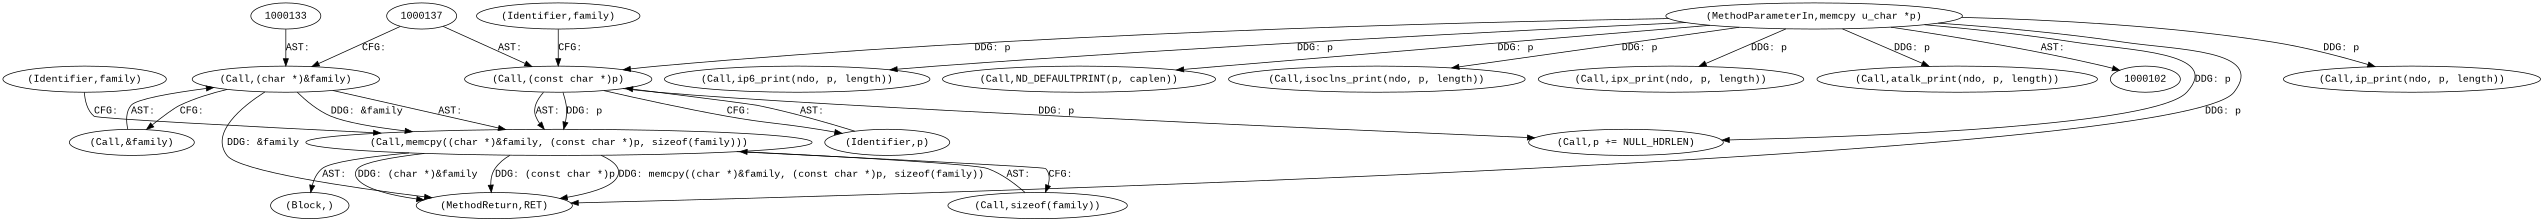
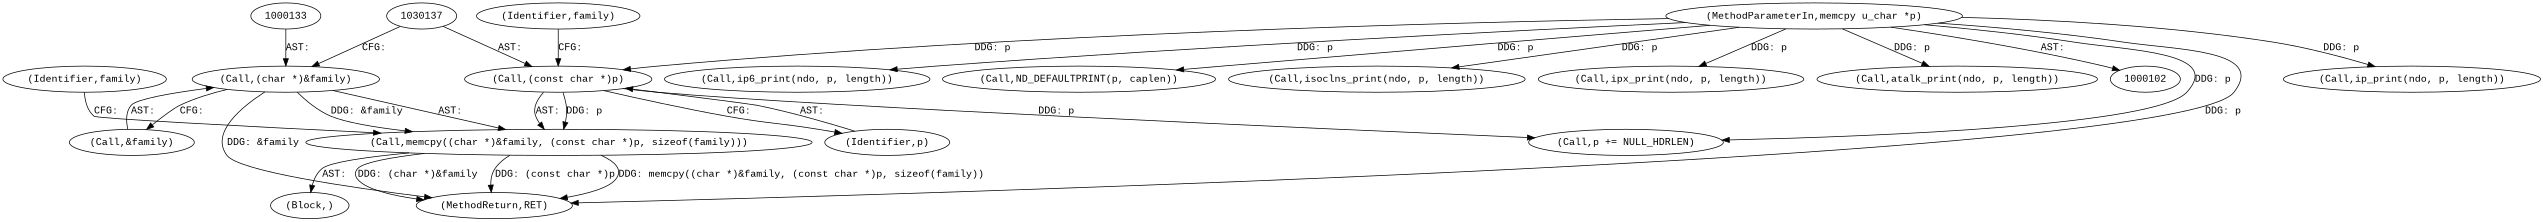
  digraph {
    fontname="Liberation Mono"
    node [fontname="Liberation Mono"]
    edge [fontname="Liberation Mono"]
    n1 [label="(Call,memcpy((char *)&family, (const char *)p, sizeof(family)))"]
-   n2 [label="(Call,sizeof(family))"]
    n3 [label="(Block,)"]
    n4 [label="(MethodReturn,RET)"]
    n5 [label="(Call,(char *)&family)"]
    n6 [label="(Call,&family)"]
    n7 [label="(Call,(const char *)p)"]
    n8 [label="(Call,p += NULL_HDRLEN)"]
    n9 [label="(Identifier,p)"]
    n10 [label="(MethodParameterIn,memcpy u_char *p)"]
    n11 [label="(Call,ip_print(ndo, p, length))"]
    n12 [label="(Call,ip6_print(ndo, p, length))"]
    n13 [label="(Call,ND_DEFAULTPRINT(p, caplen))"]
    n14 [label="(Call,isoclns_print(ndo, p, length))"]
    n15 [label="(Call,ipx_print(ndo, p, length))"]
    n16 [label="(Call,atalk_print(ndo, p, length))"]
    1000102
    n18 [label="(Identifier,family)"]
    n19 [label="(Identifier,family)"]
    1000133
-   1000137
-   n1 -> n2 [label="CFG: "]
+   1000137 [label=1030137]
    n1 -> n3 [label="AST: "]
    n1 -> n4 [label="DDG: (char *)&family"]
    n1 -> n4 [label="DDG: (const char *)p"]
    n1 -> n4 [label="DDG: memcpy((char *)&family, (const char *)p, sizeof(family))"]
-   n2 -> n1 [label="AST: "]
    n5 -> n1 [label="AST: "]
    n5 -> n1 [label="DDG: &family"]
    n5 -> n4 [label="DDG: &family"]
    n5 -> n6 [label="CFG: "]
    n6 -> n5 [label="AST: "]
    n7 -> n1 [label="AST: "]
    n7 -> n1 [label="DDG: p"]
    n7 -> n8 [label="DDG: p"]
    n7 -> n9 [label="CFG: "]
    n9 -> n7 [label="AST: "]
    n10 -> n4 [label="DDG: p"]
    n10 -> n7 [label="DDG: p"]
    n10 -> n8 [label="DDG: p"]
    n10 -> n11 [label="DDG: p"]
    n10 -> n12 [label="DDG: p"]
    n10 -> n13 [label="DDG: p"]
    n10 -> n14 [label="DDG: p"]
    n10 -> n15 [label="DDG: p"]
    n10 -> n16 [label="DDG: p"]
    n10 -> 1000102 [label="AST: "]
    n18 -> n1 [label="CFG: "]
    n19 -> n7 [label="CFG: "]
    1000133 -> n5 [label="AST: "]
    1000137 -> n5 [label="CFG: "]
    1000137 -> n7 [label="AST: "]
  }
